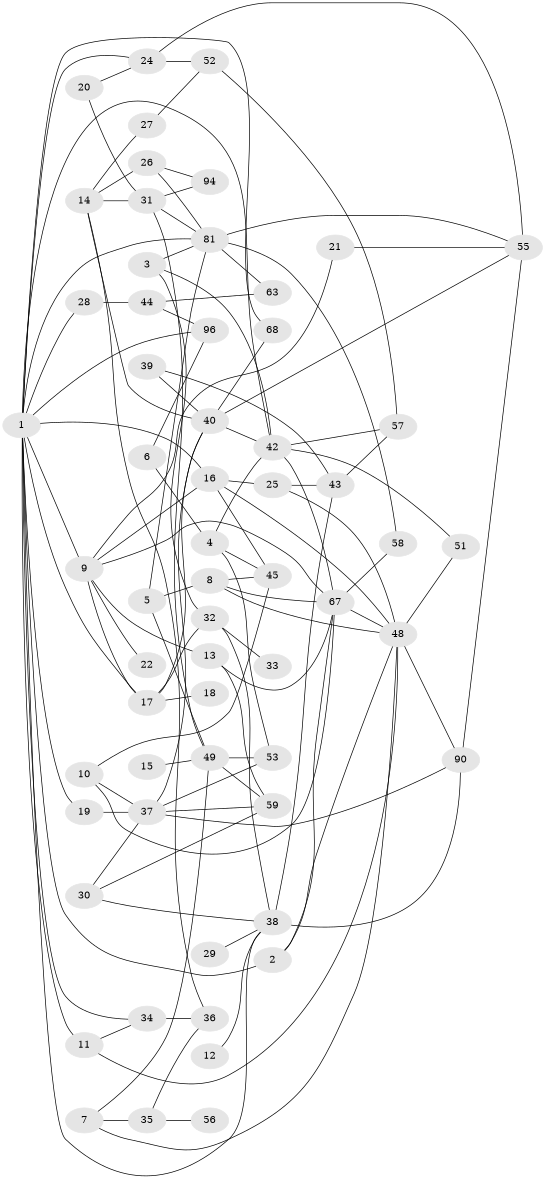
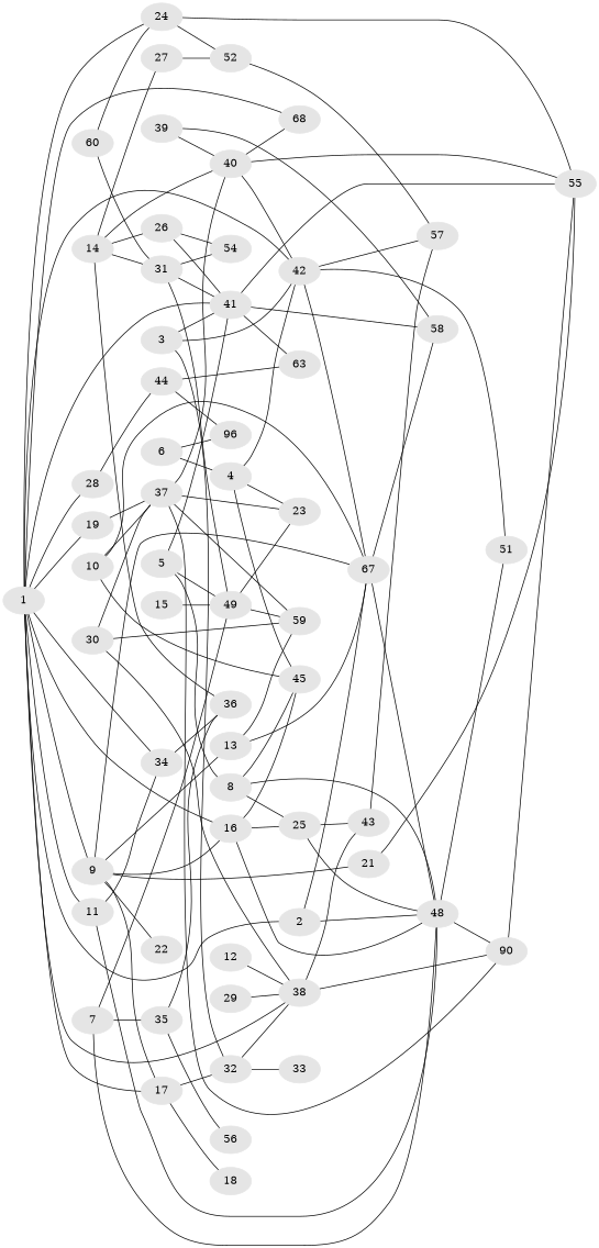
  graph {
    rankdir=LR
    node [color=gray90 style=filled]
    edge [weight=1.0]
    1
    2
    9
    16
    17
    19
    24
    28
    34
    38
-   41 [label=81]
+   41
    42
    n13 [label=96]
    n14 [label=68]
    11
    n16 [label=67]
    48
    21
    13
    22
    45
    25
    32
    40
    18
    37
    55
    52
    44
    36
    43
    n32 [label=90]
    58
    63
    51
    57
    3
    31
    49
-   54 [label=94]
+   54
    33
    4
-   53
+   53 [label=23]
    5
    8
    59
    6
    7
    35
    56
    10
-   20
+   20 [label=60]
    12
    14
    26
    27
    15
    29
    30
    39
    1 -- 2
    1 -- 9
    1 -- 16
    1 -- 17
    1 -- 19
    1 -- 24
    1 -- 28 [weight=2.0]
    1 -- 34
    1 -- 38
    1 -- 41
    1 -- 42
-   1 -- n13
    1 -- n14
    1 -- 11
    2 -- n16
    2 -- 48
    9 -- 16
    9 -- 17
    9 -- n16
    9 -- 21
    9 -- 13
    9 -- 22
    16 -- 48
    16 -- 45
    16 -- 25
    17 -- 32
-   17 -- 40
    17 -- 18
    19 -- 37
    24 -- 55
    24 -- 52
    28 -- 44
    34 -- 36
    38 -- 43
    38 -- n32
    41 -- 55
    41 -- 58
    41 -- 63
    42 -- n16
    42 -- 51
    42 -- 57
    11 -- 34
    11 -- 48
    n16 -- 48
    n16 -- 58
    48 -- n32
    48 -- 51
    21 -- 55
    13 -- n16
    13 -- 59
    25 -- 48
    25 -- 43
    32 -- 38
    32 -- 33
    40 -- 42
    40 -- n14
    40 -- 55
    37 -- 40
    37 -- n32
    37 -- 53
    37 -- 59
    52 -- 57
    44 -- n13
    44 -- 63
    43 -- 57
    n32 -- 55
    3 -- 41 [weight=2.0]
    3 -- 42
    3 -- 32
    31 -- 41
    31 -- 49
    31 -- 54
    49 -- 53
    49 -- 59
    4 -- 42
    4 -- 45
    4 -- 53
    5 -- 41
    5 -- 49
    5 -- 8
    8 -- 48 [weight=2.0]
    8 -- 45
-   8 -- n16
+   8 -- 25
    6 -- n13
    6 -- 4
    7 -- 48
    7 -- 49
    7 -- 35
    35 -- 36
    35 -- 56
    10 -- n16
    10 -- 45
    10 -- 37
    20 -- 24
    20 -- 31
    12 -- 38
    14 -- 40
    14 -- 36 [weight=2.0]
    14 -- 31
    14 -- 26
    14 -- 27
    26 -- 41
    26 -- 54
    27 -- 52
    15 -- 49
    29 -- 38
    30 -- 38
    30 -- 37
    30 -- 59
    39 -- 40
-   39 -- 43
+   39 -- 58
  }
